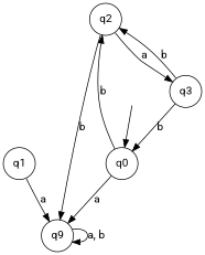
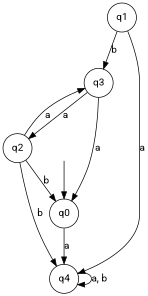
  digraph {
    fontname=Roboto
    node [fontname=Roboto shape=circle]
    edge [fontname=Roboto]
    q1
    q3
-   q4 [label=q9]
+   q4
    q2
    q0
    _nil [style=invis shape=""]
+   q1 -> q3 [label=b]
    q1 -> q4 [label=a]
-   q3 -> q2 [label=b]
-   q3 -> q0 [label=b]
+   q3 -> q2 [label=a]
+   q3 -> q0 [label=a]
    q4 -> q4 [label="a, b"]
    q2 -> q3 [label=a]
    q2 -> q4 [label=b]
    q0 -> q4 [label=a]
-   q0 -> q2 [label=b]
+   q2 -> q0 [label=b]
    _nil -> q0
  }
